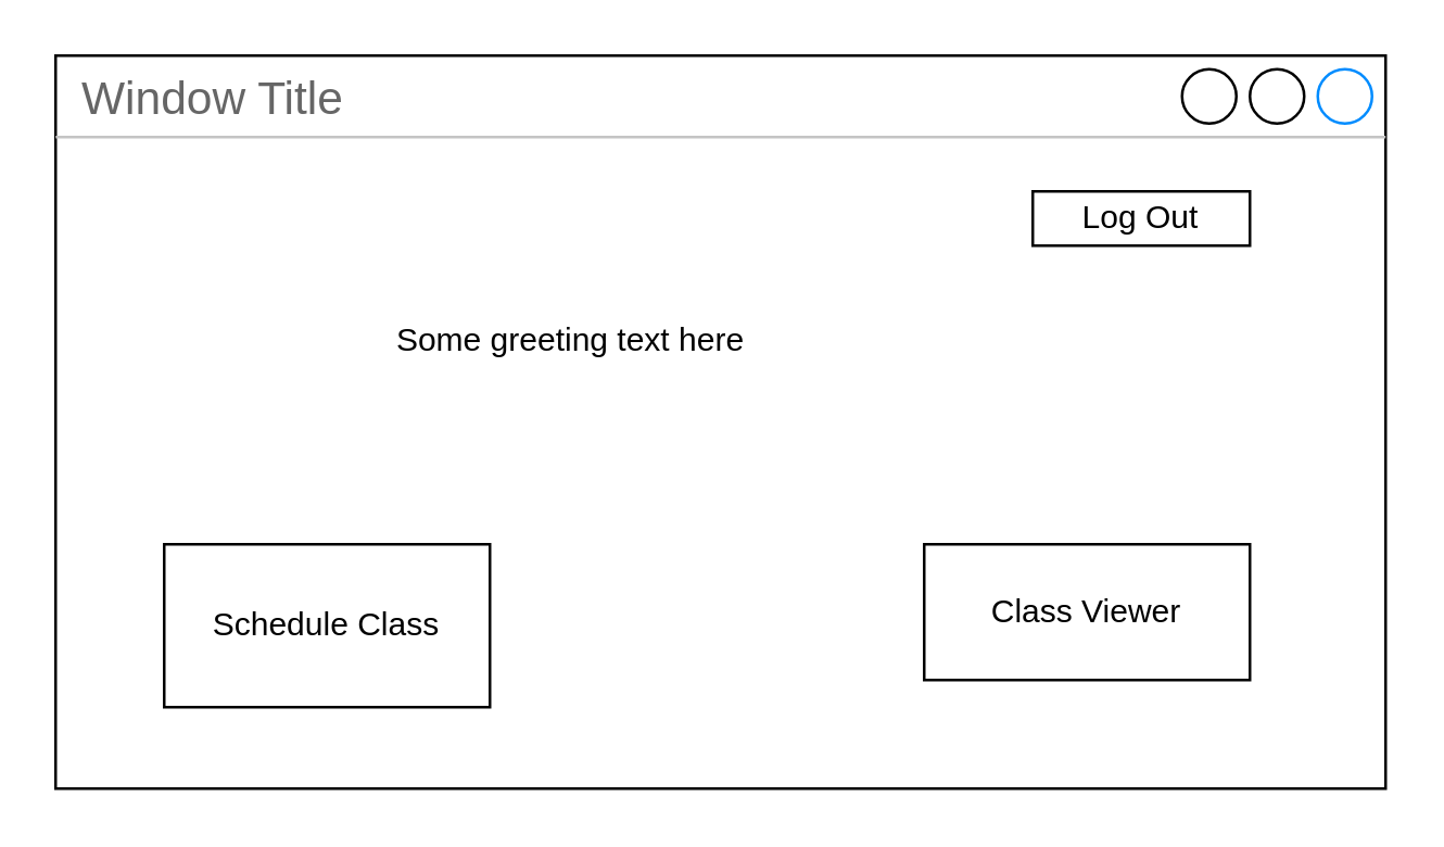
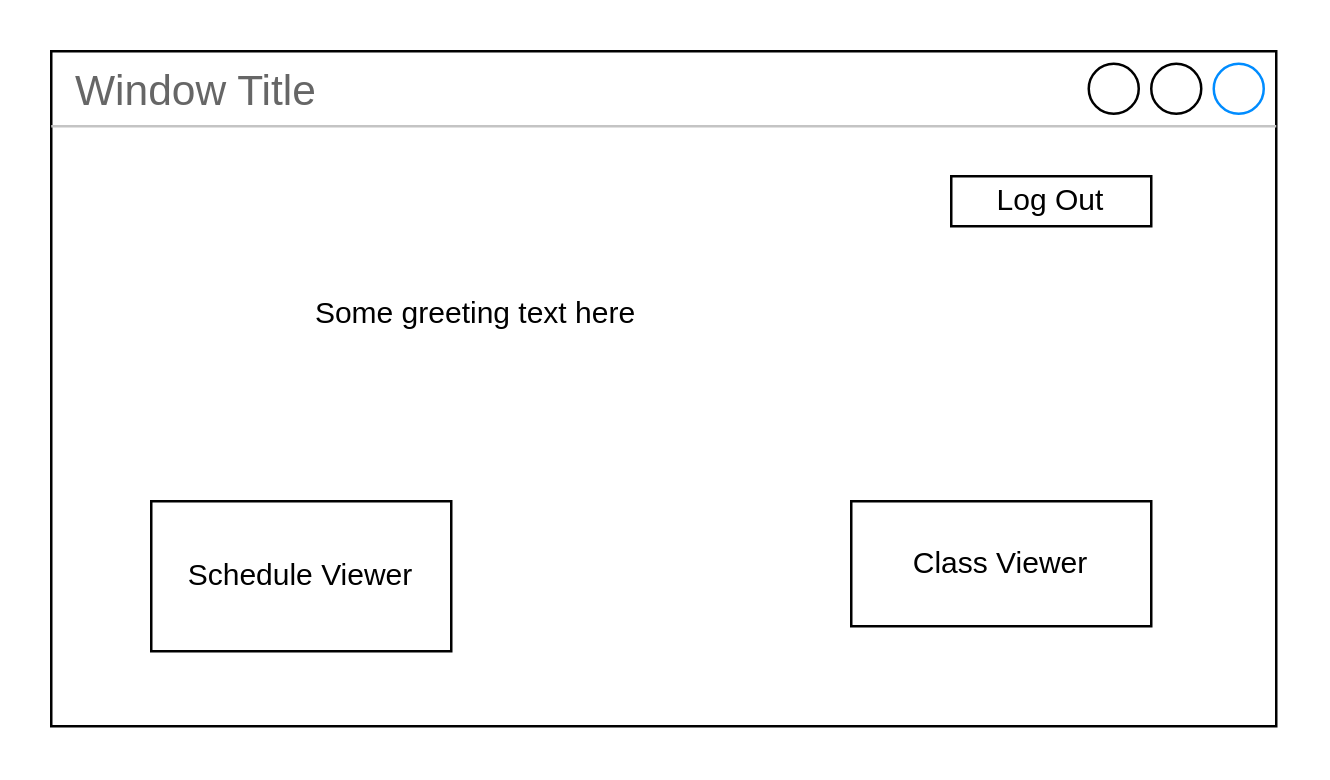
  <mxCell id="0" />
  <mxCell id="1" parent="0" />
  <mxCell id="2" value="Window Title" style="strokeWidth=1;shadow=0;dashed=0;align=center;html=1;shape=mxgraph.mockup.containers.window;align=left;verticalAlign=top;spacingLeft=8;strokeColor2=#008cff;strokeColor3=#c4c4c4;fontColor=#666666;mainText=;fontSize=17;labelBackgroundColor=none;" parent="1" vertex="1"><mxGeometry x="20" y="20" width="490" height="270" as="geometry" /></mxCell>
- <mxCell id="3" value="Schedule Class" style="rounded=0;whiteSpace=wrap;html=1;" parent="1" vertex="1"><mxGeometry x="60" y="200" width="120" height="60" as="geometry" /></mxCell>
+ <mxCell id="3" value="Schedule Viewer" style="rounded=0;whiteSpace=wrap;html=1;" parent="1" vertex="1"><mxGeometry x="60" y="200" width="120" height="60" as="geometry" /></mxCell>
  <mxCell id="4" value="Class Viewer" style="rounded=0;whiteSpace=wrap;html=1;" parent="1" vertex="1"><mxGeometry x="340" y="200" width="120" height="50" as="geometry" /></mxCell>
  <mxCell id="5" value="Log Out" style="rounded=0;whiteSpace=wrap;html=1;" parent="1" vertex="1"><mxGeometry x="380" y="70" width="80" height="20" as="geometry" /></mxCell>
- <mxCell id="6" value="Some greeting text here" style="text;html=1;strokeColor=none;fillColor=none;align=center;verticalAlign=middle;whiteSpace=wrap;rounded=0;" parent="1" vertex="1"><mxGeometry x="60" y="70" width="300" height="110" as="geometry" /></mxCell>
+ <mxCell id="6" value="Some greeting text here" style="text;html=1;strokeColor=none;fillColor=none;align=center;verticalAlign=middle;whiteSpace=wrap;rounded=0;" parent="1" vertex="1"><mxGeometry x="40" y="70" width="300" height="110" as="geometry" /></mxCell>
